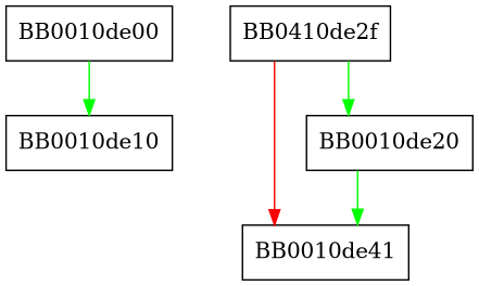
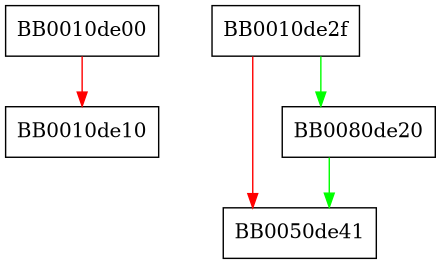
  digraph {
    splines=ortho
    node [shape=box]
    edge [color=red]
    BB0010de00
    BB0010de10
-   BB0010de2f [label=BB0410de2f]
-   BB0010de41
-   BB0010de20
-   BB0010de00 -> BB0010de10 [color=green]
+   BB0010de2f
+   BB0010de41 [label=BB0050de41]
+   BB0010de20 [label=BB0080de20]
+   BB0010de00 -> BB0010de10
    BB0010de2f -> BB0010de41
    BB0010de2f -> BB0010de20 [color=green]
    BB0010de20 -> BB0010de41 [color=green]
  }
